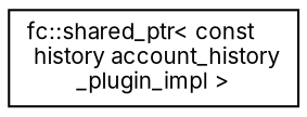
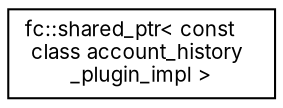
  digraph {
    rankdir=LR
    fontname=Inter
-   n1 [color=black fillcolor=white fontname=Inter fontsize=10 height=0.2 label="fc::shared_ptr\< const\l history account_history\l_plugin_impl \>" shape=record style=filled width=0.4]
+   n1 [color=black fillcolor=white fontname=Inter fontsize=10 height=0.2 label="fc::shared_ptr\< const\l class account_history\l_plugin_impl \>" shape=record style=filled width=0.4]
  }
